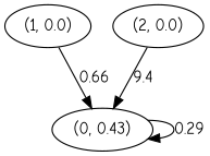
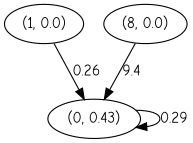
  digraph {
    fontname="Comic Neue"
    node [fontname="Comic Neue"]
    edge [fontname="Comic Neue"]
    n1 [label="(0, 0.43)"]
    n2 [label="(1, 0.0)"]
-   n3 [label="(2, 0.0)"]
+   n3 [label="(8, 0.0)"]
    n1 -> n1 [label=0.29]
-   n2 -> n1 [label=0.66]
+   n2 -> n1 [label=0.26]
    n3 -> n1 [label=9.4]
  }
